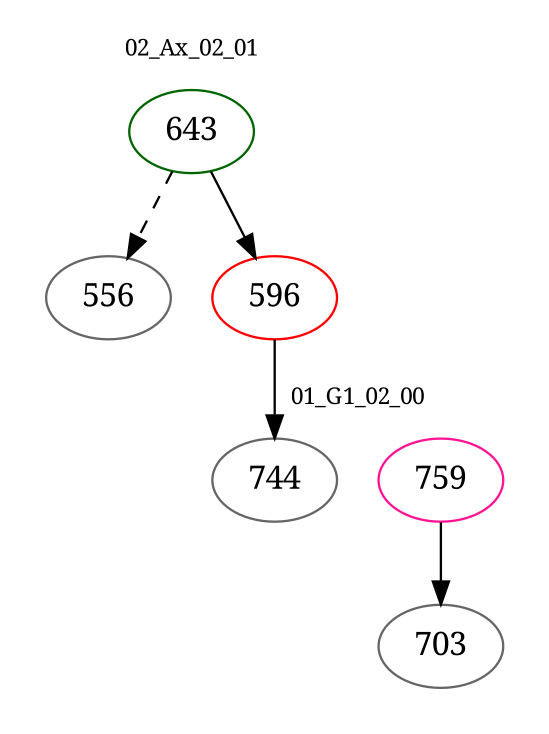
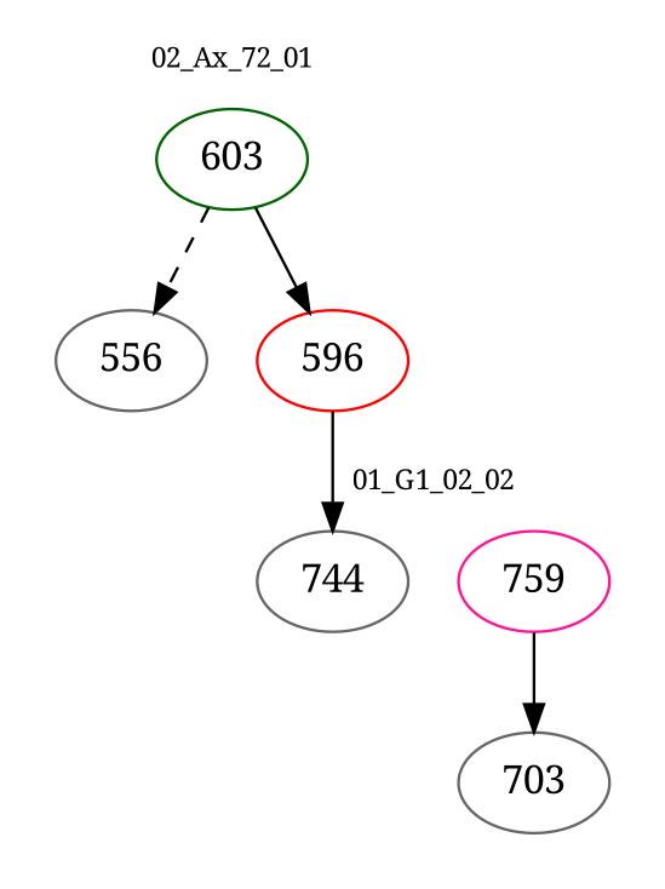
  digraph {
    fontname="Noto Serif"
    node [color=gray40 fontname="Noto Serif"]
    edge [color=black fontname="Noto Serif" style=solid]
-   n1 [color=darkgreen label=643]
+   n1 [color=darkgreen label=603]
    n2 [label=556]
    n3 [color=red label=596]
    n4 [color=deeppink label=759]
    n5 [label=744]
    n6 [label=703]
    subgraph cluster_1 {
      color=white
      fontsize=10
-     label="02_Ax_02_01"
+     label="02_Ax_72_01"
      n1
      n2
      n3
    }
    subgraph cluster_2 {
      color=white
      fontsize=10
-     label="01_G1_02_00"
+     label="01_G1_02_02"
      n4
      n5
      n6
    }
    n1 -> n2 [style=dashed]
    n1 -> n3
    n3 -> n5
    n4 -> n6
  }
